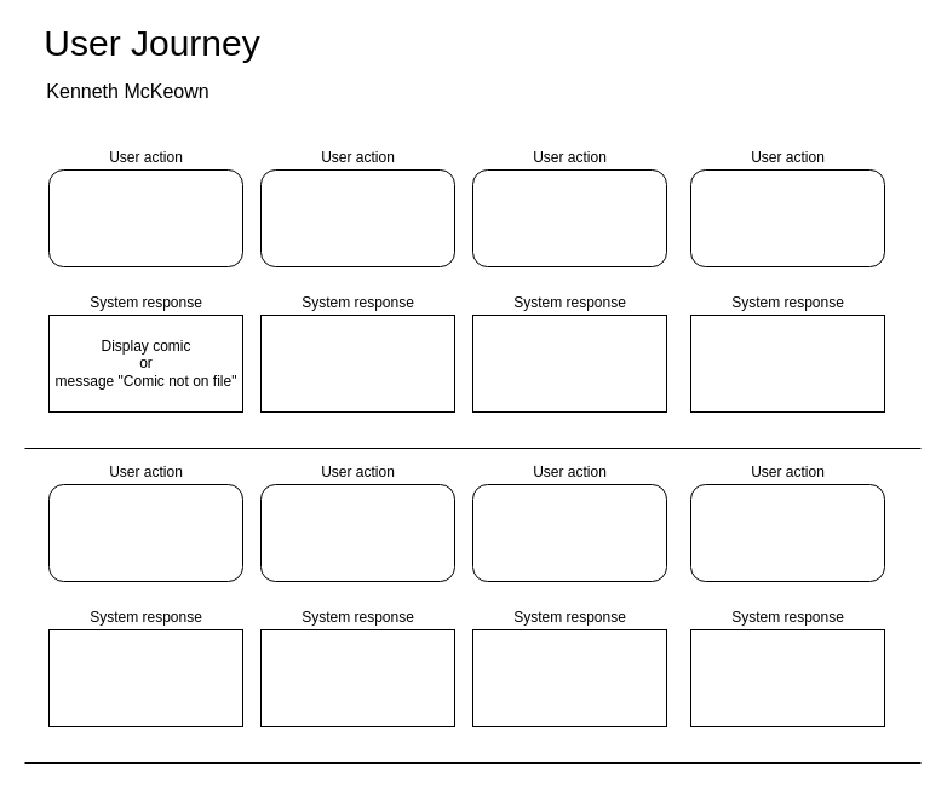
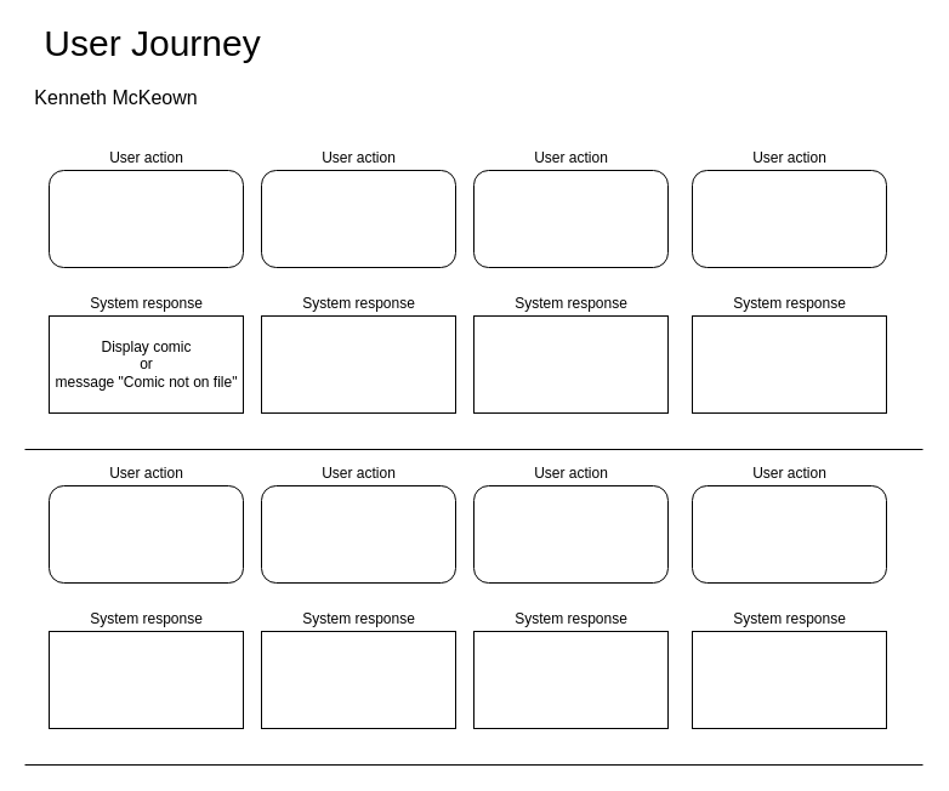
  <mxCell id="0" />
  <mxCell id="1" parent="0" />
  <mxCell id="2" value="&lt;font style=&quot;font-size: 30px&quot;&gt;User Journey&lt;/font&gt;" style="text;html=1;align=center;verticalAlign=middle;resizable=0;points=[];autosize=1;" vertex="1" parent="1"><mxGeometry x="30" y="20" width="190" height="30" as="geometry" /></mxCell>
- <mxCell id="3" value="&lt;font style=&quot;font-size: 16px&quot;&gt;Kenneth McKeown&lt;/font&gt;" style="text;html=1;align=center;verticalAlign=middle;resizable=0;points=[];autosize=1;" vertex="1" parent="1"><mxGeometry x="30" y="65" width="150" height="20" as="geometry" /></mxCell>
+ <mxCell id="3" value="&lt;font style=&quot;font-size: 16px&quot;&gt;Kenneth McKeown&lt;/font&gt;" style="text;html=1;align=center;verticalAlign=middle;resizable=0;points=[];autosize=1;" vertex="1" parent="1"><mxGeometry x="20" y="70" width="150" height="20" as="geometry" /></mxCell>
  <mxCell id="4" value="" style="rounded=1;whiteSpace=wrap;html=1;" vertex="1" parent="1"><mxGeometry x="40" y="140" width="160" height="80" as="geometry" /></mxCell>
  <mxCell id="5" value="User action" style="text;html=1;align=center;verticalAlign=middle;resizable=0;points=[];autosize=1;" vertex="1" parent="1"><mxGeometry x="80" y="120" width="80" height="20" as="geometry" /></mxCell>
  <mxCell id="6" value="System response" style="text;html=1;align=center;verticalAlign=middle;resizable=0;points=[];autosize=1;" vertex="1" parent="1"><mxGeometry x="65" y="240" width="110" height="20" as="geometry" /></mxCell>
  <mxCell id="7" value="" style="rounded=0;whiteSpace=wrap;html=1;" vertex="1" parent="1"><mxGeometry x="40" y="260" width="160" height="80" as="geometry" /></mxCell>
  <mxCell id="8" value="Display comic &lt;br&gt;or &lt;br&gt;message &quot;Comic not on file&quot;" style="text;html=1;align=center;verticalAlign=middle;resizable=0;points=[];autosize=1;" vertex="1" parent="1"><mxGeometry x="35" y="275" width="170" height="50" as="geometry" /></mxCell>
  <mxCell id="9" value="" style="rounded=1;whiteSpace=wrap;html=1;" vertex="1" parent="1"><mxGeometry x="215" y="140" width="160" height="80" as="geometry" /></mxCell>
  <mxCell id="10" value="User action" style="text;html=1;align=center;verticalAlign=middle;resizable=0;points=[];autosize=1;" vertex="1" parent="1"><mxGeometry x="255" y="120" width="80" height="20" as="geometry" /></mxCell>
  <mxCell id="11" value="System response" style="text;html=1;align=center;verticalAlign=middle;resizable=0;points=[];autosize=1;" vertex="1" parent="1"><mxGeometry x="240" y="240" width="110" height="20" as="geometry" /></mxCell>
  <mxCell id="12" value="" style="rounded=0;whiteSpace=wrap;html=1;" vertex="1" parent="1"><mxGeometry x="215" y="260" width="160" height="80" as="geometry" /></mxCell>
  <mxCell id="13" value="" style="rounded=1;whiteSpace=wrap;html=1;" vertex="1" parent="1"><mxGeometry x="390" y="140" width="160" height="80" as="geometry" /></mxCell>
  <mxCell id="14" value="User action" style="text;html=1;align=center;verticalAlign=middle;resizable=0;points=[];autosize=1;" vertex="1" parent="1"><mxGeometry x="430" y="120" width="80" height="20" as="geometry" /></mxCell>
  <mxCell id="15" value="System response" style="text;html=1;align=center;verticalAlign=middle;resizable=0;points=[];autosize=1;" vertex="1" parent="1"><mxGeometry x="415" y="240" width="110" height="20" as="geometry" /></mxCell>
  <mxCell id="16" value="" style="rounded=0;whiteSpace=wrap;html=1;" vertex="1" parent="1"><mxGeometry x="390" y="260" width="160" height="80" as="geometry" /></mxCell>
  <mxCell id="17" value="" style="rounded=1;whiteSpace=wrap;html=1;" vertex="1" parent="1"><mxGeometry x="570" y="140" width="160" height="80" as="geometry" /></mxCell>
  <mxCell id="18" value="User action" style="text;html=1;align=center;verticalAlign=middle;resizable=0;points=[];autosize=1;" vertex="1" parent="1"><mxGeometry x="610" y="120" width="80" height="20" as="geometry" /></mxCell>
  <mxCell id="19" value="System response" style="text;html=1;align=center;verticalAlign=middle;resizable=0;points=[];autosize=1;" vertex="1" parent="1"><mxGeometry x="595" y="240" width="110" height="20" as="geometry" /></mxCell>
  <mxCell id="20" value="" style="rounded=0;whiteSpace=wrap;html=1;" vertex="1" parent="1"><mxGeometry x="570" y="260" width="160" height="80" as="geometry" /></mxCell>
  <mxCell id="21" value="" style="rounded=1;whiteSpace=wrap;html=1;" vertex="1" parent="1"><mxGeometry x="40" y="400" width="160" height="80" as="geometry" /></mxCell>
  <mxCell id="22" value="User action" style="text;html=1;align=center;verticalAlign=middle;resizable=0;points=[];autosize=1;" vertex="1" parent="1"><mxGeometry x="80" y="380" width="80" height="20" as="geometry" /></mxCell>
  <mxCell id="23" value="System response" style="text;html=1;align=center;verticalAlign=middle;resizable=0;points=[];autosize=1;" vertex="1" parent="1"><mxGeometry x="65" y="500" width="110" height="20" as="geometry" /></mxCell>
  <mxCell id="24" value="" style="rounded=0;whiteSpace=wrap;html=1;" vertex="1" parent="1"><mxGeometry x="40" y="520" width="160" height="80" as="geometry" /></mxCell>
  <mxCell id="25" value="" style="rounded=1;whiteSpace=wrap;html=1;" vertex="1" parent="1"><mxGeometry x="215" y="400" width="160" height="80" as="geometry" /></mxCell>
  <mxCell id="26" value="User action" style="text;html=1;align=center;verticalAlign=middle;resizable=0;points=[];autosize=1;" vertex="1" parent="1"><mxGeometry x="255" y="380" width="80" height="20" as="geometry" /></mxCell>
  <mxCell id="27" value="System response" style="text;html=1;align=center;verticalAlign=middle;resizable=0;points=[];autosize=1;" vertex="1" parent="1"><mxGeometry x="240" y="500" width="110" height="20" as="geometry" /></mxCell>
  <mxCell id="28" value="" style="rounded=0;whiteSpace=wrap;html=1;" vertex="1" parent="1"><mxGeometry x="215" y="520" width="160" height="80" as="geometry" /></mxCell>
  <mxCell id="29" value="" style="rounded=1;whiteSpace=wrap;html=1;" vertex="1" parent="1"><mxGeometry x="390" y="400" width="160" height="80" as="geometry" /></mxCell>
  <mxCell id="30" value="User action" style="text;html=1;align=center;verticalAlign=middle;resizable=0;points=[];autosize=1;" vertex="1" parent="1"><mxGeometry x="430" y="380" width="80" height="20" as="geometry" /></mxCell>
  <mxCell id="31" value="System response" style="text;html=1;align=center;verticalAlign=middle;resizable=0;points=[];autosize=1;" vertex="1" parent="1"><mxGeometry x="415" y="500" width="110" height="20" as="geometry" /></mxCell>
  <mxCell id="32" value="" style="rounded=0;whiteSpace=wrap;html=1;" vertex="1" parent="1"><mxGeometry x="390" y="520" width="160" height="80" as="geometry" /></mxCell>
  <mxCell id="33" value="" style="rounded=1;whiteSpace=wrap;html=1;" vertex="1" parent="1"><mxGeometry x="570" y="400" width="160" height="80" as="geometry" /></mxCell>
  <mxCell id="34" value="User action" style="text;html=1;align=center;verticalAlign=middle;resizable=0;points=[];autosize=1;" vertex="1" parent="1"><mxGeometry x="610" y="380" width="80" height="20" as="geometry" /></mxCell>
  <mxCell id="35" value="System response" style="text;html=1;align=center;verticalAlign=middle;resizable=0;points=[];autosize=1;" vertex="1" parent="1"><mxGeometry x="595" y="500" width="110" height="20" as="geometry" /></mxCell>
  <mxCell id="36" value="" style="rounded=0;whiteSpace=wrap;html=1;" vertex="1" parent="1"><mxGeometry x="570" y="520" width="160" height="80" as="geometry" /></mxCell>
  <mxCell id="37" value="" style="endArrow=none;html=1;" edge="1" parent="1"><mxGeometry width="50" height="50" relative="1" as="geometry"><mxPoint x="20" y="370" as="sourcePoint" /><mxPoint x="760" y="370" as="targetPoint" /></mxGeometry></mxCell>
  <mxCell id="38" value="" style="endArrow=none;html=1;" edge="1" parent="1"><mxGeometry width="50" height="50" relative="1" as="geometry"><mxPoint x="20" y="630" as="sourcePoint" /><mxPoint x="760" y="630" as="targetPoint" /></mxGeometry></mxCell>
